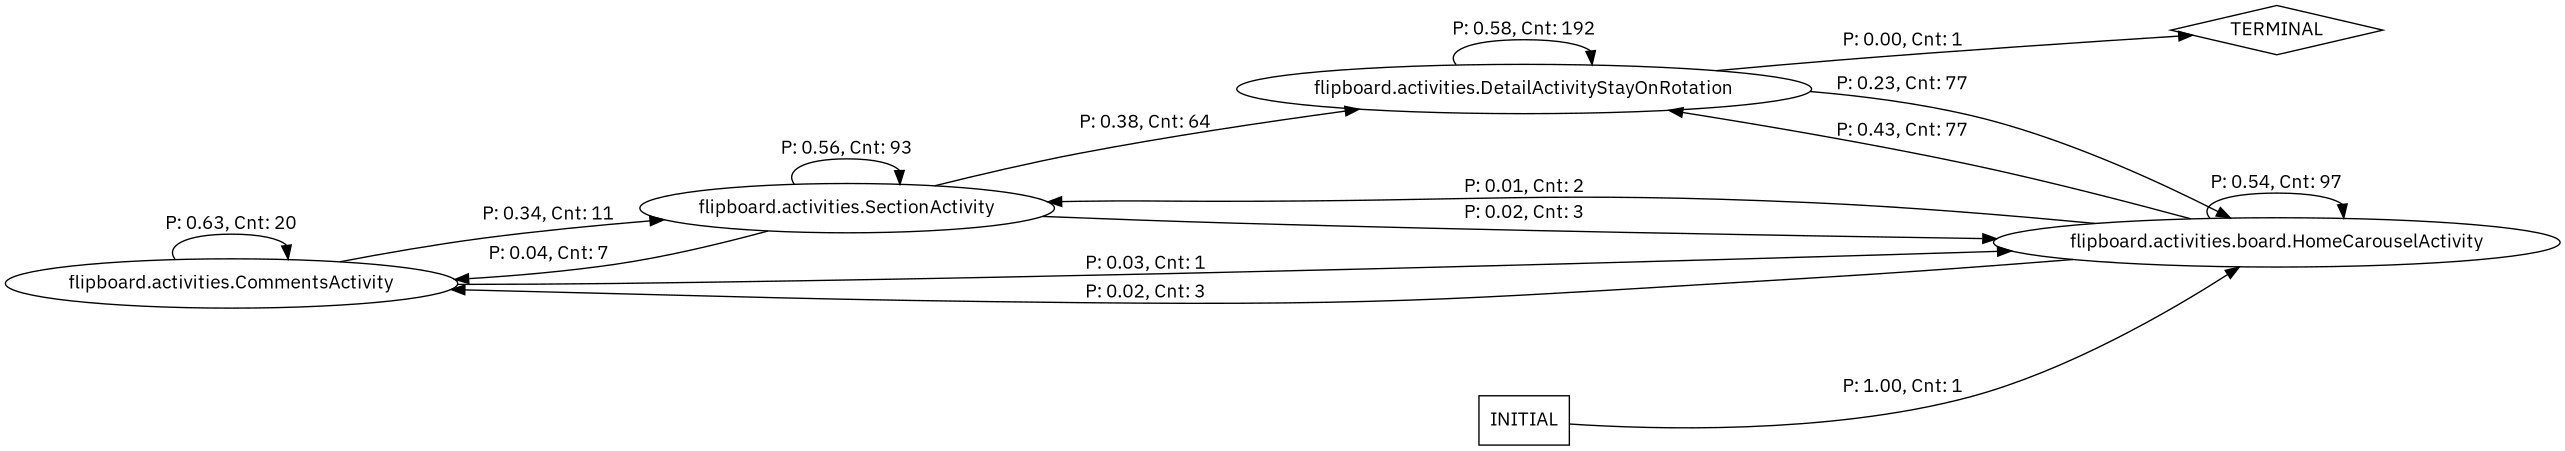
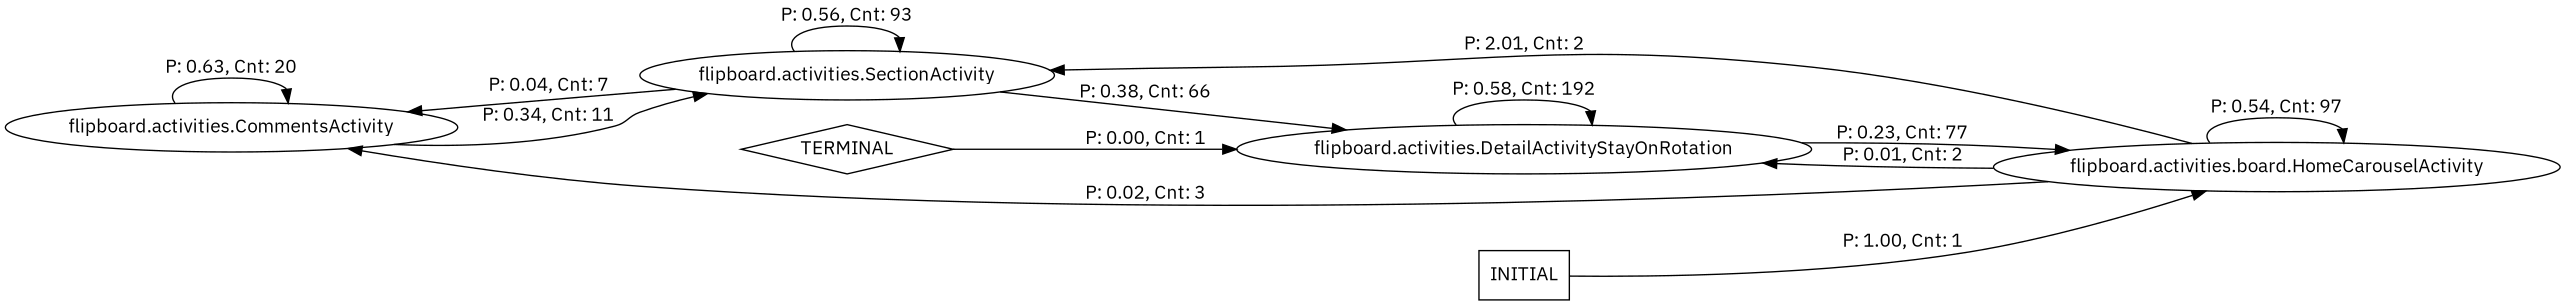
  digraph {
    fontname="IBM Plex Sans"
    rankdir=LR
    node [fontname="IBM Plex Sans"]
    edge [fontname="IBM Plex Sans"]
    n1 [label="flipboard.activities.CommentsActivity"]
    n2 [label="flipboard.activities.SectionActivity"]
    n3 [label="flipboard.activities.board.HomeCarouselActivity"]
    n4 [label="flipboard.activities.DetailActivityStayOnRotation"]
    n5 [label=TERMINAL shape=diamond]
    n6 [label=INITIAL shape=box]
    n1 -> n1 [label="P: 0.63, Cnt: 20"]
    n1 -> n2 [label="P: 0.34, Cnt: 11"]
-   n1 -> n3 [label="P: 0.03, Cnt: 1"]
    n2 -> n1 [label="P: 0.04, Cnt: 7"]
    n2 -> n2 [label="P: 0.56, Cnt: 93"]
-   n2 -> n3 [label="P: 0.02, Cnt: 3"]
-   n2 -> n4 [label="P: 0.38, Cnt: 64"]
+   n2 -> n4 [label="P: 0.38, Cnt: 66"]
    n3 -> n1 [label="P: 0.02, Cnt: 3"]
-   n3 -> n2 [label="P: 0.01, Cnt: 2"]
+   n3 -> n2 [label="P: 2.01, Cnt: 2"]
    n3 -> n3 [label="P: 0.54, Cnt: 97"]
-   n3 -> n4 [label="P: 0.43, Cnt: 77"]
+   n3 -> n4 [label="P: 0.01, Cnt: 2"]
    n4 -> n3 [label="P: 0.23, Cnt: 77"]
    n4 -> n4 [label="P: 0.58, Cnt: 192"]
-   n4 -> n5 [label="P: 0.00, Cnt: 1"]
+   n5 -> n4 [label="P: 0.00, Cnt: 1"]
    n6 -> n3 [label="P: 1.00, Cnt: 1"]
  }
